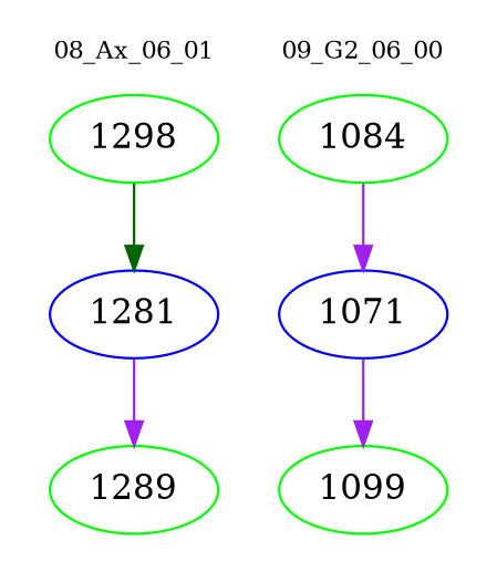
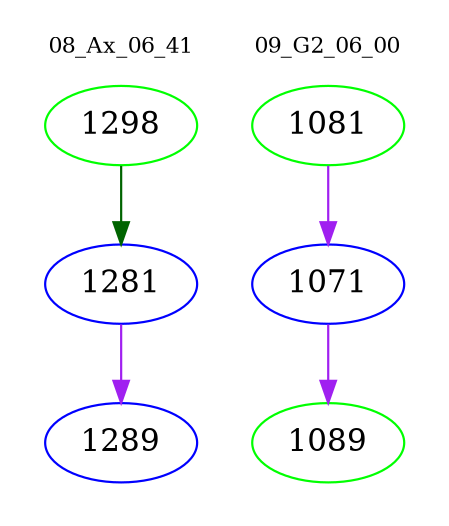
  digraph {
    node [color=green]
    edge [color=purple]
    n1 [label=1298]
    n2 [color=blue label=1281]
-   n3 [label=1289]
-   n4 [label=1084]
+   n3 [color=blue label=1289]
+   n4 [label=1081]
    n5 [color=blue label=1071]
-   n6 [label=1099]
+   n6 [label=1089]
    subgraph cluster_1 {
      color=white
      fontsize=10
-     label="08_Ax_06_01"
+     label="08_Ax_06_41"
      n1
      n2
      n3
    }
    subgraph cluster_2 {
      color=white
      fontsize=10
      label="09_G2_06_00"
      n4
      n5
      n6
    }
    n1 -> n2 [color=darkgreen]
    n2 -> n3
    n4 -> n5
    n5 -> n6
  }
